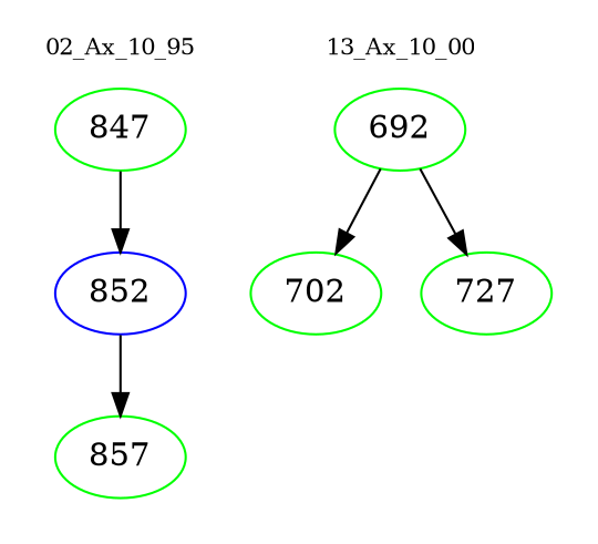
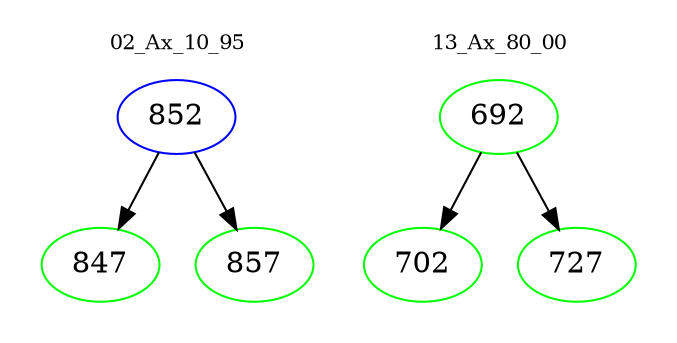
  digraph {
    node [color=green]
    edge [color=black]
    n1 [color=blue label=852]
    n2 [label=847]
    n3 [label=857]
    n4 [label=692]
    n5 [label=702]
    n6 [label=727]
    subgraph cluster_1 {
      color=white
      fontsize=10
      label="02_Ax_10_95"
      n1
      n2
      n3
    }
    subgraph cluster_2 {
      color=white
      fontsize=10
-     label="13_Ax_10_00"
+     label="13_Ax_80_00"
      n4
      n5
      n6
    }
-   n2 -> n1
+   n1 -> n2
    n1 -> n3
    n4 -> n5
    n4 -> n6
  }
